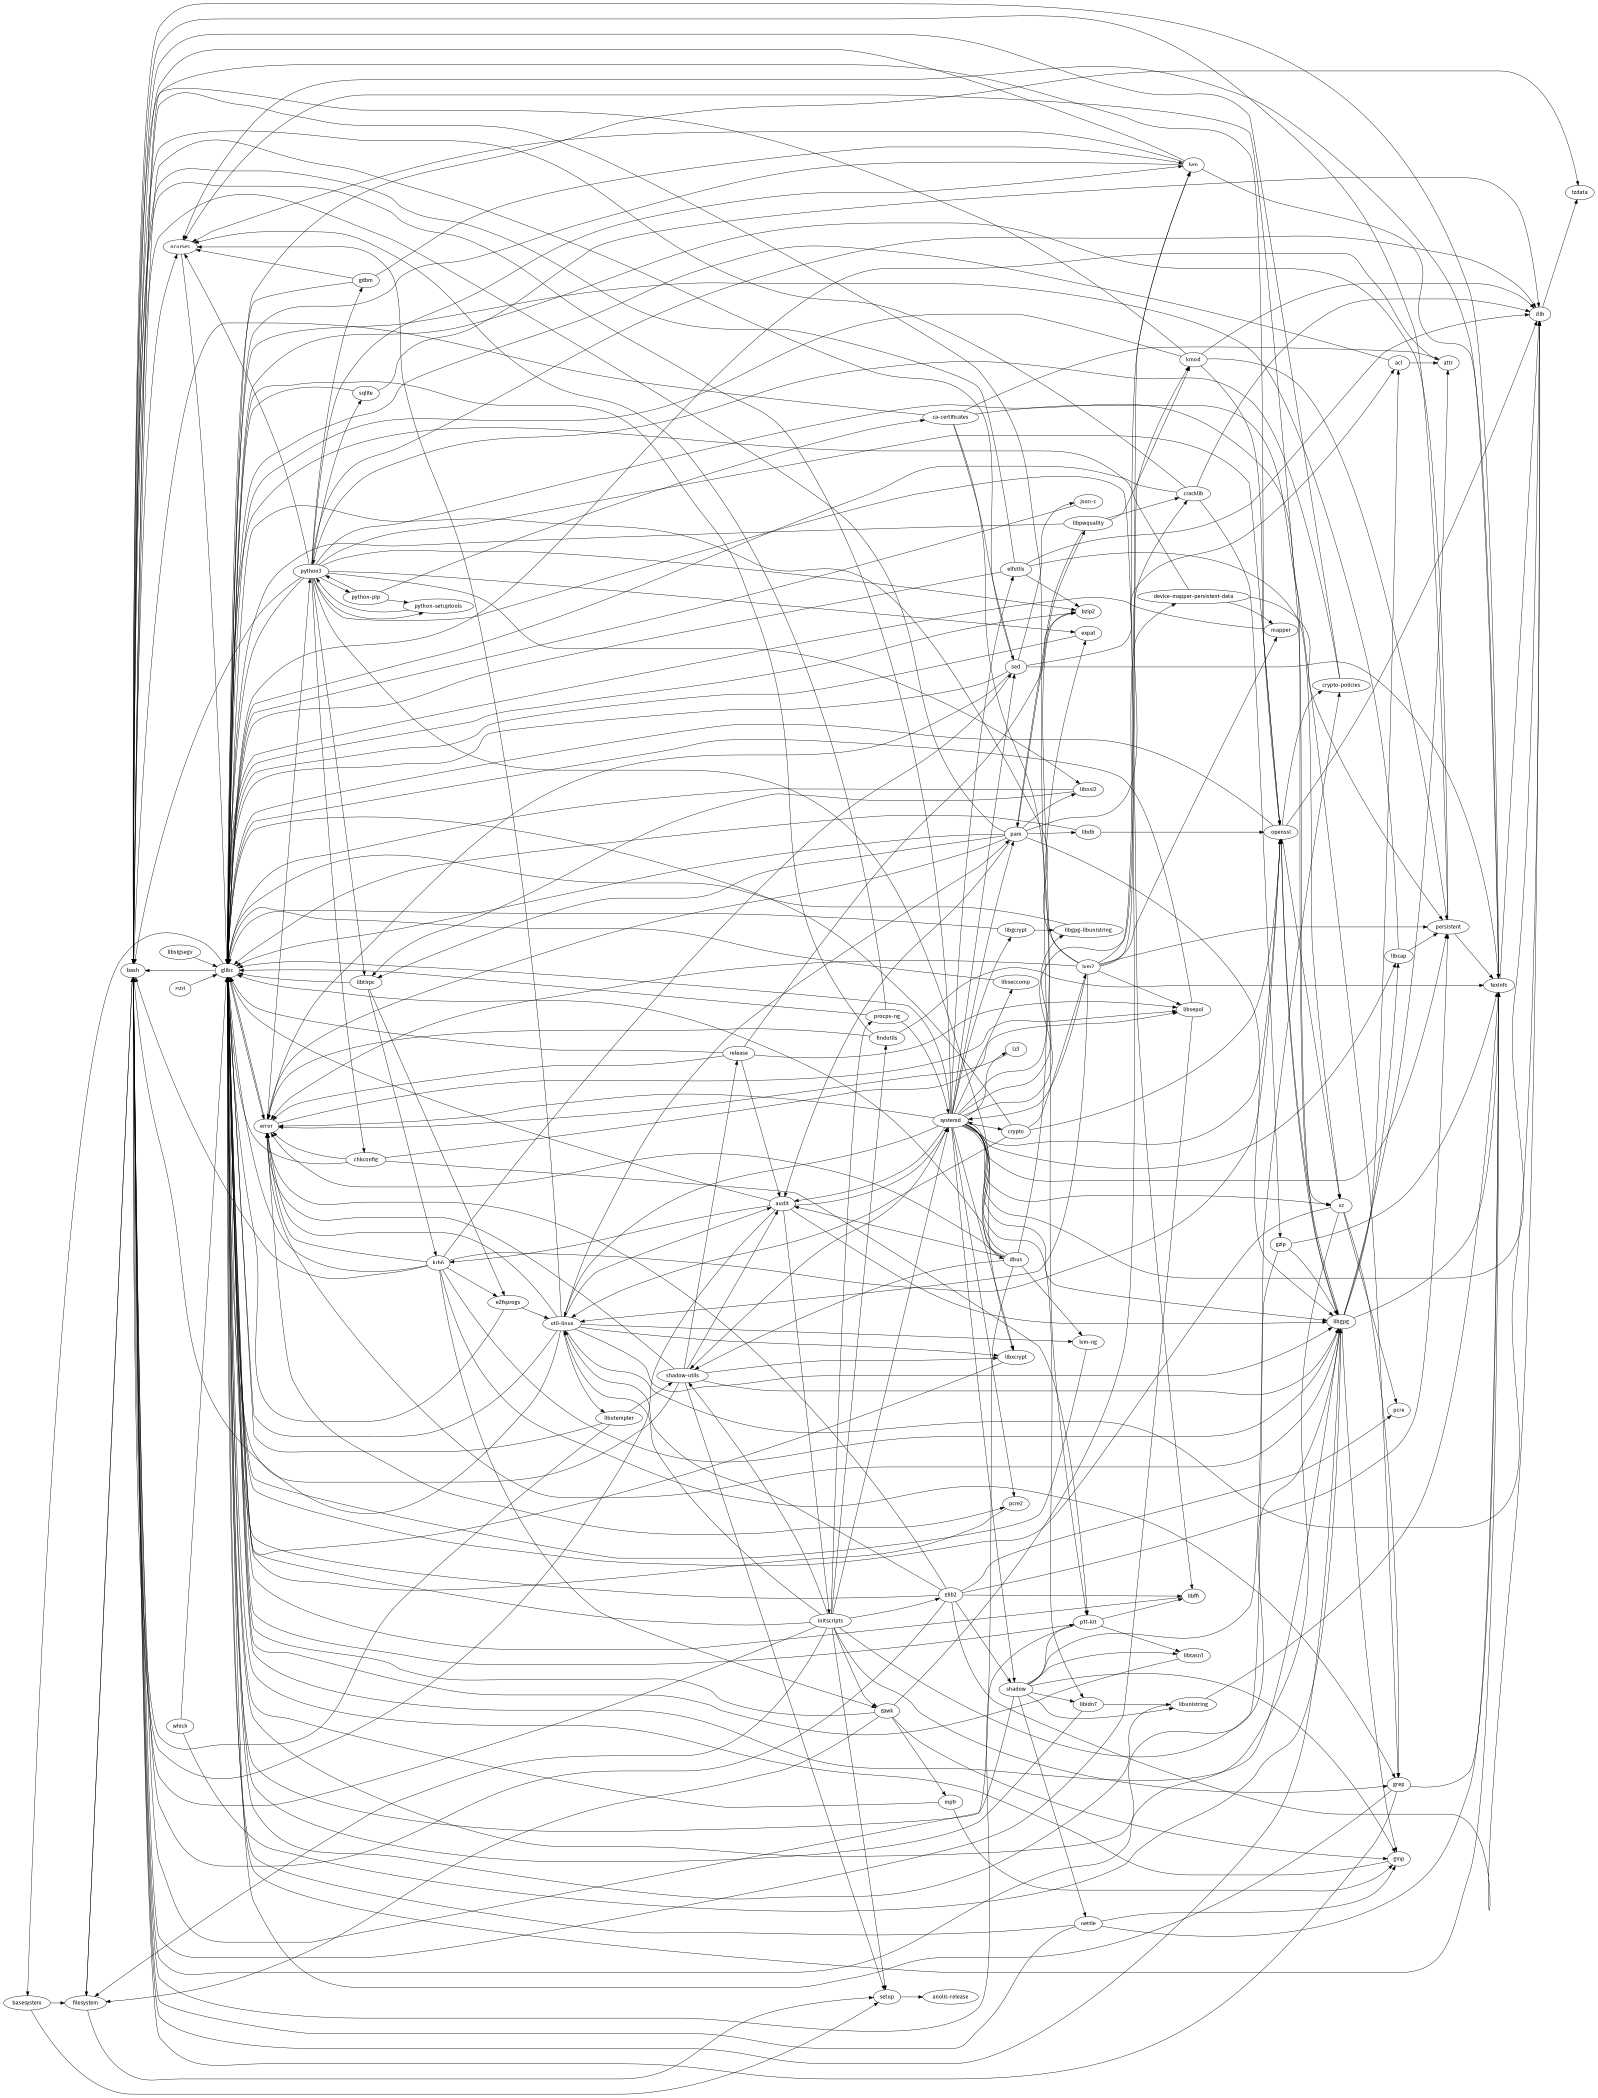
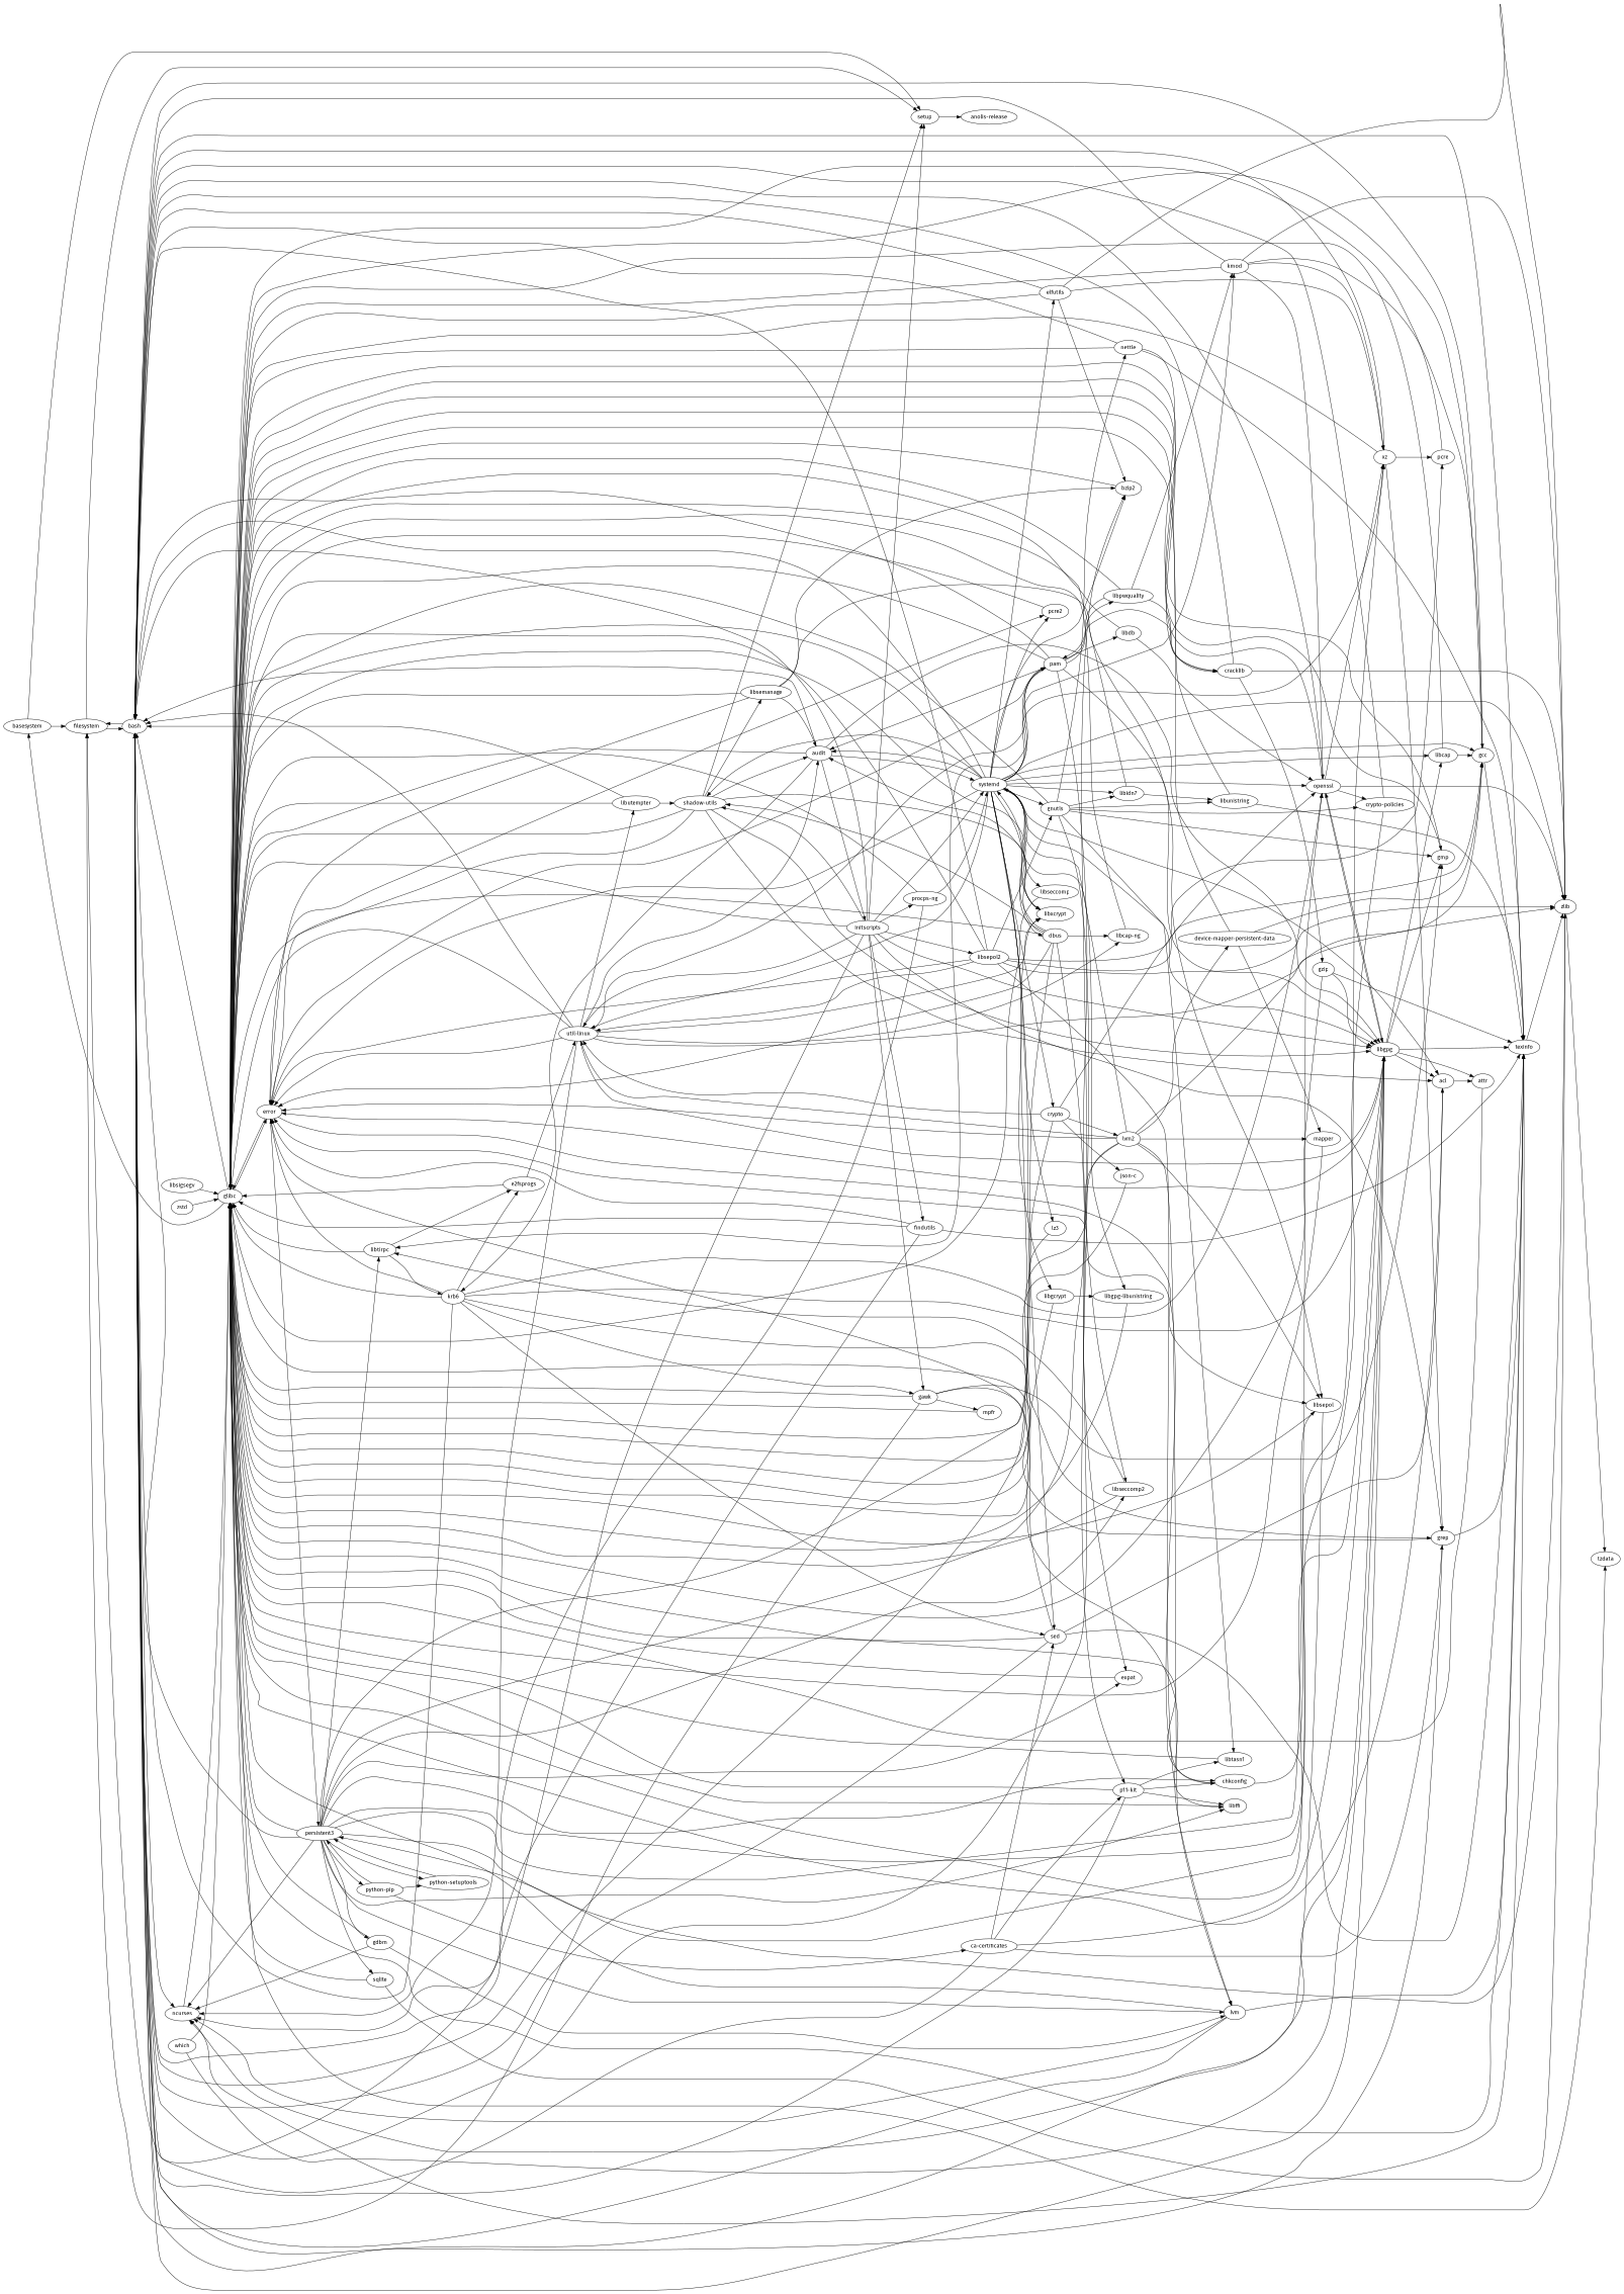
  digraph {
    fontname="Fira Sans"
    rankdir=LR
    node [fontname="Fira Sans"]
    edge [fontname="Fira Sans"]
    setup
    "anolis-release"
    ncurses
    glibc
    basesystem
    bash
    n7 [label=error]
    tzdata
    filesystem
    pcre2
    libsepol
-   python3
+   python3 [label=persistent3]
    chkconfig
    openssl
    "python-setuptools"
    "python-pip"
    gdbm
    bzip2
    libxcrypt
    expat
    libffi
    xz
-   libnsl2
+   libnsl2 [label=libseccomp2]
    n24 [label=lvm]
    sqlite
    libtirpc
    zlib
    n28 [label=libgpg]
    "crypto-policies"
    "ca-certificates"
    grep
    pcre
    texinfo
    e2fsprogs
    n35 [label=krb6]
    acl
    attr
    libcap
    gmp
    sed
    "p11-kit"
    "util-linux"
    gawk
-   gcc [label=persistent]
+   gcc
    libtasn1
    pam
    audit
-   "libcap-ng" [label="lvm-ng"]
+   "libcap-ng"
    libutempter
    mpfr
    cracklib
    libdb
    libpwquality
    systemd
    initscripts
    "shadow-utils"
    dbus
    n58 [label=crypto]
    elfutils
    libgcrypt
-   gnutls [label=shadow]
+   gnutls
    n62 [label="libgpg-libunistring"]
    n63 [label=libidn7]
    kmod
    n65 [label=lz3]
    libseccomp
    which
    libsigsegv
    gzip
    findutils
-   glib2
+   glib2 [label=libsepol2]
    "procps-ng"
-   libsemanage [label=release]
+   libsemanage
    lvm2
    "json-c"
    nettle
    libunistring
    "device-mapper-persistent-data"
    n79 [label=mapper]
    zstd
    setup -> "anolis-release"
    ncurses -> glibc
    glibc -> basesystem
    glibc -> bash
    glibc -> n7
    glibc -> tzdata
    basesystem -> setup
    basesystem -> filesystem
    bash -> ncurses
    bash -> filesystem
    n7 -> glibc
    n7 -> pcre2
    n7 -> libsepol
    n7 -> python3
    filesystem -> setup
    filesystem -> bash
    pcre2 -> glibc
    libsepol -> glibc
    libsepol -> bash
    python3 -> ncurses
    python3 -> glibc
    python3 -> bash
    python3 -> chkconfig
    python3 -> openssl
    python3 -> "python-setuptools"
    python3 -> "python-pip"
    python3 -> gdbm
    python3 -> bzip2
    python3 -> libxcrypt
    python3 -> expat
    python3 -> libffi
    python3 -> xz
    python3 -> libnsl2
    python3 -> n24
    python3 -> sqlite
    python3 -> libtirpc
    python3 -> zlib
    chkconfig -> glibc
    chkconfig -> n7
    chkconfig -> libsepol
    openssl -> glibc
    openssl -> bash
    openssl -> xz
    openssl -> zlib
    openssl -> n28
    openssl -> "crypto-policies"
    "python-setuptools" -> python3
    "python-pip" -> python3
    "python-pip" -> "python-setuptools"
    "python-pip" -> "ca-certificates"
    gdbm -> ncurses
    gdbm -> glibc
    gdbm -> n24
    bzip2 -> glibc
    libxcrypt -> glibc
    expat -> glibc
    libffi -> glibc
    xz -> glibc
    xz -> bash
    xz -> grep
    xz -> pcre
    libnsl2 -> glibc
    libnsl2 -> libtirpc
    n24 -> ncurses
    n24 -> glibc
    n24 -> bash
    n24 -> texinfo
    sqlite -> glibc
    sqlite -> zlib
    libtirpc -> glibc
    libtirpc -> e2fsprogs
    libtirpc -> n35
    zlib -> tzdata
    n28 -> ncurses
    n28 -> glibc
    n28 -> bash
    n28 -> n7
    n28 -> openssl
    n28 -> texinfo
    n28 -> acl
    n28 -> attr
    n28 -> libcap
    n28 -> gmp
    "crypto-policies" -> bash
    "crypto-policies" -> python3
    "ca-certificates" -> bash
-   "ca-certificates" -> attr
+   "ca-certificates" -> n28
    "ca-certificates" -> grep
    "ca-certificates" -> sed
    "ca-certificates" -> "p11-kit"
    grep -> glibc
    grep -> bash
    grep -> texinfo
+   pcre -> glibc
    texinfo -> ncurses
    texinfo -> glibc
    texinfo -> bash
    texinfo -> zlib
    e2fsprogs -> glibc
    e2fsprogs -> "util-linux"
    n35 -> glibc
    n35 -> bash
    n35 -> n7
    n35 -> openssl
    n35 -> n28
    n35 -> grep
    n35 -> e2fsprogs
    n35 -> sed
    n35 -> gawk
    acl -> glibc
    acl -> attr
    attr -> glibc
    libcap -> glibc
    libcap -> gcc
    gmp -> glibc
    sed -> glibc
    sed -> bash
    sed -> n7
    sed -> texinfo
    sed -> acl
    "p11-kit" -> glibc
    "p11-kit" -> bash
-   chkconfig -> "p11-kit"
+   "p11-kit" -> chkconfig
    "p11-kit" -> libffi
    "p11-kit" -> libtasn1
    "util-linux" -> ncurses
    "util-linux" -> glibc
    "util-linux" -> bash
    "util-linux" -> n7
    "util-linux" -> libxcrypt
    "util-linux" -> zlib
    "util-linux" -> n28
    "util-linux" -> pam
    "util-linux" -> audit
    "util-linux" -> "libcap-ng"
    "util-linux" -> libutempter
    gawk -> glibc
    gawk -> filesystem
    gawk -> n24
    gawk -> gmp
    gawk -> mpfr
    gcc -> glibc
    gcc -> bash
    gcc -> texinfo
    libtasn1 -> glibc
    pam -> glibc
    pam -> bash
    pam -> n7
    pam -> libnsl2
    pam -> libtirpc
    pam -> n28
    pam -> audit
    pam -> cracklib
    pam -> libdb
    pam -> libpwquality
    audit -> glibc
    audit -> bash
    audit -> n28
    audit -> n35
    audit -> systemd
    audit -> initscripts
    "libcap-ng" -> glibc
    libutempter -> glibc
    libutempter -> bash
    libutempter -> "shadow-utils"
    mpfr -> glibc
-   mpfr -> gmp
    cracklib -> glibc
    cracklib -> bash
    cracklib -> zlib
    cracklib -> gzip
    libdb -> glibc
    libdb -> openssl
    libpwquality -> glibc
    libpwquality -> pam
    libpwquality -> cracklib
    libpwquality -> kmod
    systemd -> glibc
    systemd -> bash
    systemd -> n7
    systemd -> pcre2
    systemd -> openssl
    systemd -> bzip2
    systemd -> libxcrypt
    systemd -> xz
    systemd -> zlib
    systemd -> n28
+   systemd -> acl
    systemd -> libcap
    systemd -> sed
    systemd -> "util-linux"
    systemd -> gcc
    systemd -> pam
    systemd -> audit
    systemd -> "shadow-utils"
    systemd -> dbus
    systemd -> n58
    systemd -> elfutils
    systemd -> libgcrypt
    systemd -> gnutls
    systemd -> n62
    systemd -> n63
    systemd -> kmod
    systemd -> n65
    systemd -> libseccomp
    initscripts -> setup
    initscripts -> glibc
    initscripts -> bash
    initscripts -> filesystem
    initscripts -> n28
    initscripts -> grep
    initscripts -> "util-linux"
    initscripts -> gawk
    initscripts -> systemd
    initscripts -> "shadow-utils"
    initscripts -> findutils
    initscripts -> glib2
    initscripts -> "procps-ng"
    "shadow-utils" -> setup
    "shadow-utils" -> glibc
    "shadow-utils" -> n7
    "shadow-utils" -> libxcrypt
    "shadow-utils" -> n28
+   "shadow-utils" -> acl
    "shadow-utils" -> audit
    "shadow-utils" -> libsemanage
    dbus -> glibc
    dbus -> bash
    dbus -> n7
    dbus -> expat
    dbus -> audit
    dbus -> "libcap-ng"
    dbus -> systemd
    dbus -> "shadow-utils"
    n58 -> glibc
    n58 -> openssl
    n58 -> "util-linux"
    n58 -> lvm2
-   sed -> "json-c"
+   n58 -> "json-c"
    elfutils -> glibc
    elfutils -> bash
    elfutils -> bzip2
    elfutils -> xz
    elfutils -> zlib
    libgcrypt -> glibc
    libgcrypt -> n62
    gnutls -> glibc
    gnutls -> "crypto-policies"
    gnutls -> gmp
    gnutls -> "p11-kit"
    gnutls -> libtasn1
    gnutls -> n63
    gnutls -> nettle
    gnutls -> libunistring
    n62 -> glibc
    n63 -> glibc
    n63 -> libunistring
    kmod -> glibc
    kmod -> bash
    kmod -> openssl
+   kmod -> xz
    kmod -> zlib
    kmod -> gcc
-   n65 -> n7
+   n65 -> glibc
    libseccomp -> glibc
    which -> glibc
    which -> n28
    libsigsegv -> glibc
    gzip -> glibc
    gzip -> n28
    gzip -> texinfo
    findutils -> glibc
+   findutils -> bash
    findutils -> n7
    findutils -> texinfo
    glib2 -> glibc
    glib2 -> bash
    glib2 -> n7
    glib2 -> libffi
    glib2 -> zlib
    glib2 -> pcre
    glib2 -> "util-linux"
    glib2 -> gcc
    glib2 -> gnutls
    "procps-ng" -> ncurses
    "procps-ng" -> glibc
    "procps-ng" -> systemd
    libsemanage -> glibc
    libsemanage -> n7
    libsemanage -> libsepol
    libsemanage -> bzip2
    libsemanage -> audit
    lvm2 -> glibc
    lvm2 -> bash
    lvm2 -> n7
    lvm2 -> libsepol
    lvm2 -> n24
    lvm2 -> "util-linux"
    lvm2 -> gcc
    lvm2 -> systemd
    lvm2 -> "device-mapper-persistent-data"
    lvm2 -> n79
    "json-c" -> glibc
    nettle -> glibc
    nettle -> bash
    nettle -> texinfo
    nettle -> gmp
    libunistring -> glibc
    libunistring -> texinfo
    "device-mapper-persistent-data" -> glibc
    "device-mapper-persistent-data" -> gcc
    "device-mapper-persistent-data" -> n79
    n79 -> glibc
    zstd -> glibc
  }
